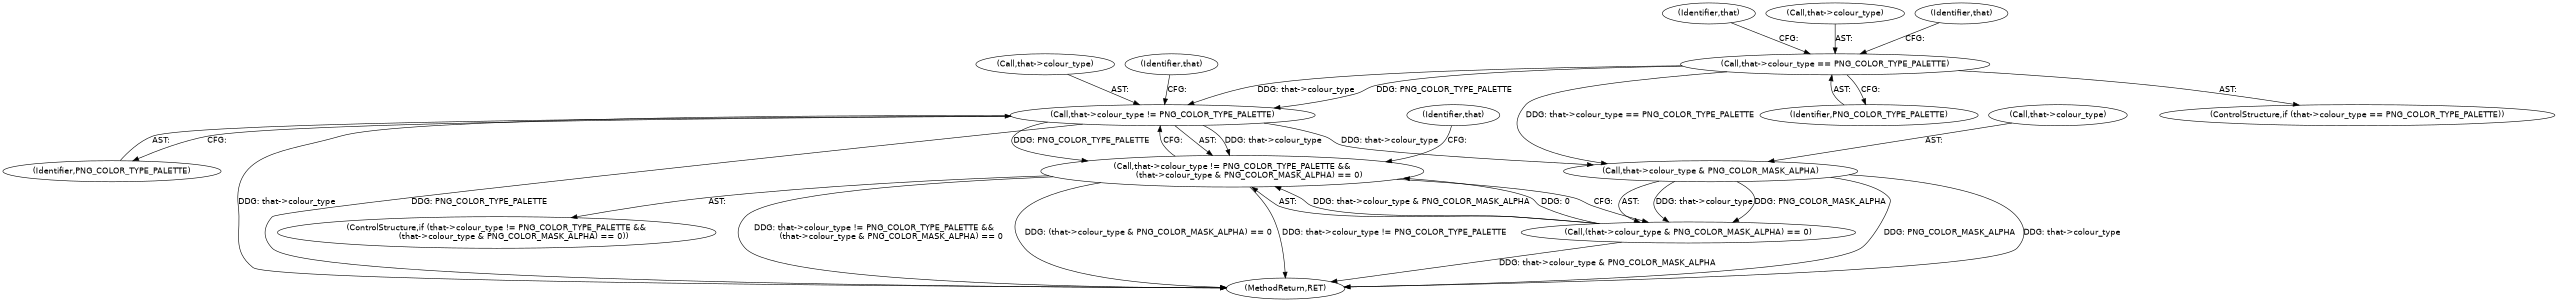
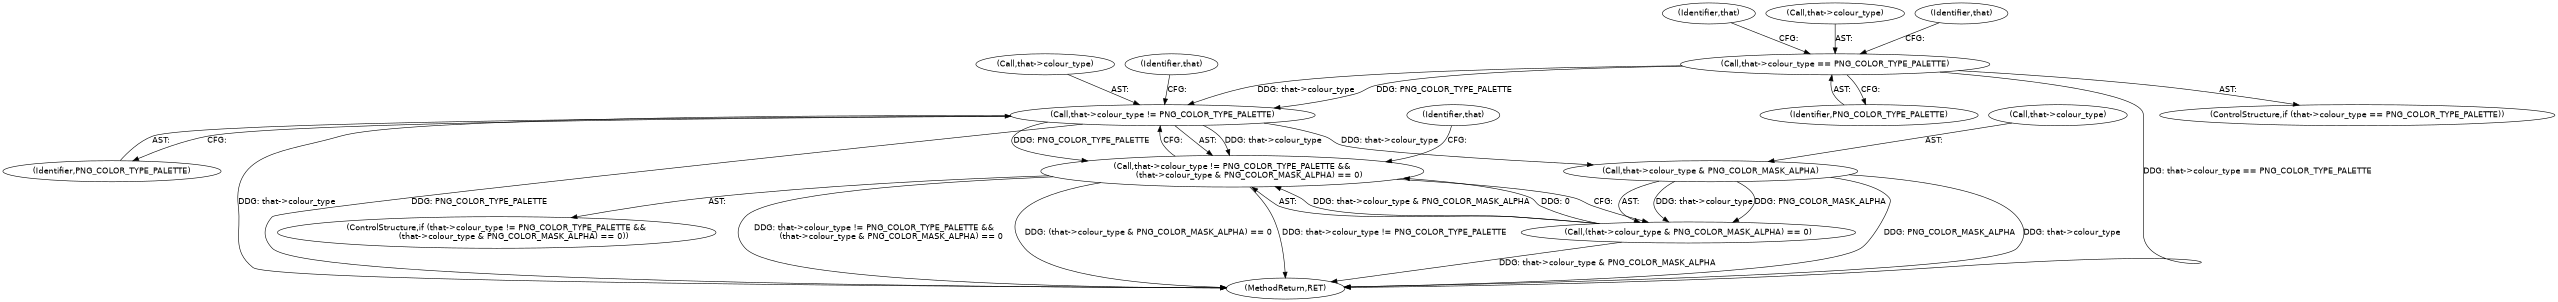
  digraph {
    fontname="DejaVu Sans"
    node [fontname="DejaVu Sans"]
    edge [fontname="DejaVu Sans"]
    n1 [label="(Call,that->colour_type != PNG_COLOR_TYPE_PALETTE)"]
    n2 [label="(Call,that->colour_type != PNG_COLOR_TYPE_PALETTE &&\n             (that->colour_type & PNG_COLOR_MASK_ALPHA) == 0)"]
    n3 [label="(Call,that->colour_type & PNG_COLOR_MASK_ALPHA)"]
    n4 [label="(MethodReturn,RET)"]
    n5 [label="(Identifier,PNG_COLOR_TYPE_PALETTE)"]
    n6 [label="(Call,(that->colour_type & PNG_COLOR_MASK_ALPHA) == 0)"]
    n7 [label="(ControlStructure,if (that->colour_type != PNG_COLOR_TYPE_PALETTE &&\n             (that->colour_type & PNG_COLOR_MASK_ALPHA) == 0))"]
    n8 [label="(Call,that->colour_type == PNG_COLOR_TYPE_PALETTE)"]
    n9 [label="(ControlStructure,if (that->colour_type == PNG_COLOR_TYPE_PALETTE))"]
    n10 [label="(Identifier,PNG_COLOR_TYPE_PALETTE)"]
    n11 [label="(Identifier,that)"]
    n12 [label="(Call,that->colour_type)"]
    n13 [label="(Call,that->colour_type)"]
    n14 [label="(Identifier,that)"]
    n15 [label="(Identifier,that)"]
    n16 [label="(Call,that->colour_type)"]
    n17 [label="(Identifier,that)"]
    n1 -> n2 [label="AST: "]
    n1 -> n2 [label="DDG: that->colour_type"]
    n1 -> n2 [label="DDG: PNG_COLOR_TYPE_PALETTE"]
    n1 -> n3 [label="DDG: that->colour_type"]
    n1 -> n4 [label="DDG: that->colour_type"]
    n1 -> n4 [label="DDG: PNG_COLOR_TYPE_PALETTE"]
    n1 -> n5 [label="CFG: "]
    n2 -> n1 [label="CFG: "]
    n2 -> n4 [label="DDG: that->colour_type != PNG_COLOR_TYPE_PALETTE &&\n             (that->colour_type & PNG_COLOR_MASK_ALPHA) == 0"]
    n2 -> n4 [label="DDG: (that->colour_type & PNG_COLOR_MASK_ALPHA) == 0"]
    n2 -> n4 [label="DDG: that->colour_type != PNG_COLOR_TYPE_PALETTE"]
    n2 -> n6 [label="CFG: "]
    n2 -> n7 [label="AST: "]
    n3 -> n4 [label="DDG: PNG_COLOR_MASK_ALPHA"]
    n3 -> n4 [label="DDG: that->colour_type"]
    n3 -> n6 [label="AST: "]
    n3 -> n6 [label="DDG: that->colour_type"]
    n3 -> n6 [label="DDG: PNG_COLOR_MASK_ALPHA"]
    n5 -> n1 [label="AST: "]
    n6 -> n2 [label="AST: "]
    n6 -> n2 [label="DDG: that->colour_type & PNG_COLOR_MASK_ALPHA"]
    n6 -> n2 [label="DDG: 0"]
    n6 -> n4 [label="DDG: that->colour_type & PNG_COLOR_MASK_ALPHA"]
    n8 -> n1 [label="DDG: that->colour_type"]
    n8 -> n1 [label="DDG: PNG_COLOR_TYPE_PALETTE"]
-   n8 -> n3 [label="DDG: that->colour_type == PNG_COLOR_TYPE_PALETTE"]
+   n8 -> n4 [label="DDG: that->colour_type == PNG_COLOR_TYPE_PALETTE"]
    n8 -> n9 [label="AST: "]
    n8 -> n10 [label="CFG: "]
    n10 -> n8 [label="AST: "]
    n11 -> n8 [label="CFG: "]
    n12 -> n3 [label="AST: "]
    n13 -> n8 [label="AST: "]
    n14 -> n2 [label="CFG: "]
    n15 -> n8 [label="CFG: "]
    n16 -> n1 [label="AST: "]
    n17 -> n1 [label="CFG: "]
  }
